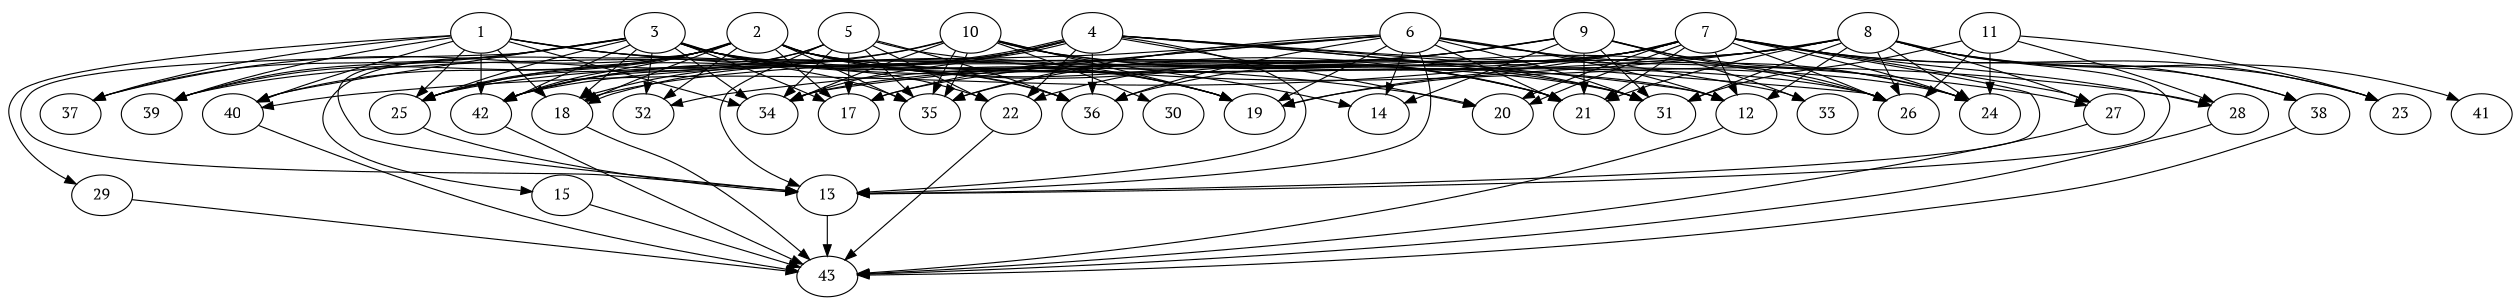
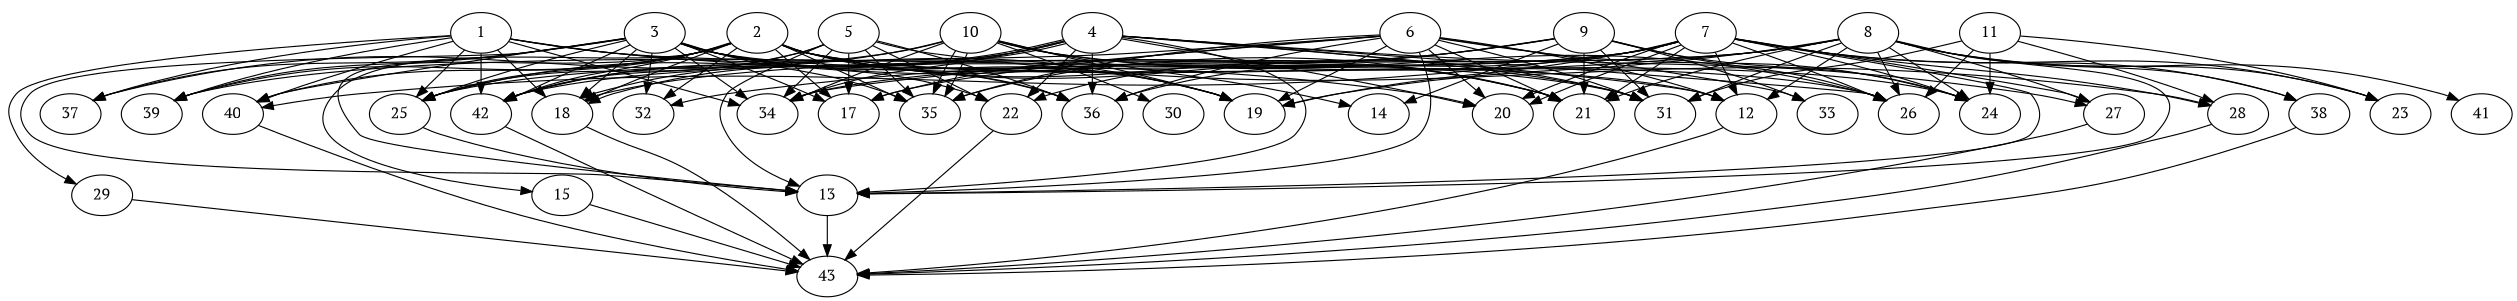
  digraph {
    fontname="PT Serif"
    node [alpha=0.08 fontname="PT Serif"]
    edge [fontname="PT Serif"]
    1 [alpha=0.09 expect_size=1218300796163790]
    18 [alpha=0.13 expect_size=476646418035371]
    19 [alpha=0.20 expect_size=621140117037151944704]
    20 [alpha=0.03 expect_size=380650298048308576256]
    25 [expect_size=79927730765824000000]
    29 [alpha=0.18 expect_size=121303280804150784]
    31 [alpha=0.10 expect_size=1488378438446328315904]
    34 [alpha=0.02 expect_size=1892093586202987331584]
    37 [expect_size=11768866623047656]
    39 [alpha=0.01 expect_size=67270054156978618368]
    40 [alpha=0.05 expect_size=76155611043298224]
    42 [alpha=0.07 expect_size=2595435079493619]
    43 [alpha=0.11 expect_size=13975192622728800]
    13 [alpha=0.19 expect_size=209488980428578016]
    2 [alpha=0.11 expect_size=7419500539199586]
    15 [alpha=0.20 expect_size=955586995136399147008]
    17 [expect_size=2486566934393380]
    21 [alpha=0.15 expect_size=402041515395558408192]
    24 [alpha=0.18 expect_size=30437911324923132]
    26 [alpha=0.03 expect_size=7404549275741703]
    32 [alpha=0.02 expect_size=33886031203888876]
    35 [alpha=0.07 expect_size=32487834196966899712]
    36 [alpha=0.01 expect_size=38236550452751816]
    3 [alpha=0.09 expect_size=150452616967705591808]
    12 [alpha=0.17 expect_size=174380716454825689088]
    22 [alpha=0.10 expect_size=1942303473435689728]
    4 [alpha=0.19 expect_size=753515390481414784]
    27 [alpha=0.14 expect_size=101262923751360768]
    5 [alpha=0.10 expect_size=2759567071107529]
    28 [alpha=0.14 expect_size=20256250032153427968]
    6 [alpha=0.17 expect_size=139758863248591728]
    33 [alpha=0.13 expect_size=16621063874019328000]
    7 [expect_size=70211991593047320]
    23 [expect_size=288497139254820864000]
    38 [alpha=0.00 expect_size=69622850612562496]
    8 [alpha=0.09 expect_size=68773316256126205952]
    41 [alpha=0.10 expect_size=540098584217911296000]
    9 [alpha=0.20 expect_size=936532811395850368]
    14 [alpha=0.10 expect_size=3873903336365663]
    10 [alpha=0.11 expect_size=134100927018674800]
    30 [alpha=0.06 expect_size=1531053777429611937792]
    11 [alpha=0.19 expect_size=11957443865227802]
    1 -> 18
    1 -> 19
    1 -> 20
    1 -> 25
    1 -> 29
    1 -> 31
    1 -> 34
    1 -> 37
    1 -> 39
    1 -> 40
    1 -> 42
    18 -> 43
    25 -> 13
    29 -> 43
    40 -> 43
    42 -> 43
    13 -> 43
    2 -> 18
    2 -> 19
    2 -> 25
    2 -> 31
    2 -> 39
    2 -> 40
    2 -> 42
    2 -> 13
    2 -> 15
    2 -> 17
    2 -> 21
    2 -> 24
    2 -> 26
    2 -> 32
    2 -> 35
    2 -> 36
    15 -> 43
    3 -> 18
    3 -> 19
    3 -> 25
    3 -> 34
    3 -> 37
    3 -> 39
    3 -> 40
    3 -> 42
    3 -> 13
    3 -> 17
    3 -> 21
    3 -> 32
    3 -> 35
    3 -> 36
    3 -> 12
    3 -> 22
    12 -> 43
    22 -> 43
    4 -> 18
    4 -> 18
    4 -> 20
    4 -> 25
    4 -> 31
    4 -> 34
    4 -> 42
    4 -> 13
    4 -> 26
    4 -> 36
    4 -> 12
    4 -> 22
    4 -> 27
    27 -> 43
    5 -> 25
    5 -> 34
    5 -> 42
    5 -> 13
    5 -> 17
    5 -> 35
    5 -> 36
    5 -> 22
    5 -> 28
    28 -> 43
    6 -> 19
-   6 -> 14
+   6 -> 20
    6 -> 25
    6 -> 31
    6 -> 34
    6 -> 13
    6 -> 17
    6 -> 21
    6 -> 24
    6 -> 35
    6 -> 36
    6 -> 12
    6 -> 33
    7 -> 19
    7 -> 20
    7 -> 20
    7 -> 39
    7 -> 40
    7 -> 42
    7 -> 13
    7 -> 21
    7 -> 24
    7 -> 26
    7 -> 36
    7 -> 12
    7 -> 27
    7 -> 28
    7 -> 23
    7 -> 38
    38 -> 43
    8 -> 18
    8 -> 19
    8 -> 31
    8 -> 34
    8 -> 13
    8 -> 21
    8 -> 24
    8 -> 26
    8 -> 32
    8 -> 12
    8 -> 27
    8 -> 23
    8 -> 38
    8 -> 41
    9 -> 31
    9 -> 17
    9 -> 21
    9 -> 24
    9 -> 26
    9 -> 35
    9 -> 22
    9 -> 33
    9 -> 14
    10 -> 19
    10 -> 34
    10 -> 37
    10 -> 42
    10 -> 21
    10 -> 26
    10 -> 35
    10 -> 35
    10 -> 14
    10 -> 30
    11 -> 31
    11 -> 24
    11 -> 26
    11 -> 28
    11 -> 23
  }
